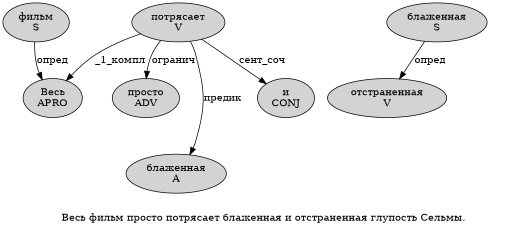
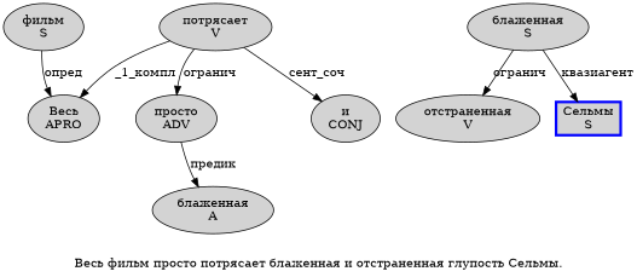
  digraph {
    fontname="DejaVu Serif"
    label="Весь фильм просто потрясает блаженная и отстраненная глупость Сельмы."
    node [fillcolor=lightgray fontname="DejaVu Serif" penwidth=1 shape=ellipse style=filled]
    edge [fontname="DejaVu Serif"]
    n1 [label="Весь\nAPRO"]
    n2 [label="фильм\nS"]
    n3 [label="просто\nADV"]
    n4 [label="потрясает\nV"]
    n5 [label="блаженная\nA"]
    n6 [label="и\nCONJ"]
    n7 [label="отстраненная\nV"]
    n8 [label="блаженная\nS"]
+   n9 [color=blue label="Сельмы\nS" penwidth=3 shape=box]
    n2 -> n1 [label="опред"]
    n4 -> n1 [label="_1_компл"]
    n4 -> n3 [label="огранич"]
-   n4 -> n5 [label="предик"]
+   n3 -> n5 [label="предик"]
    n4 -> n6 [label="сент_соч"]
-   n8 -> n7 [label="опред"]
+   n8 -> n7 [label="огранич"]
+   n8 -> n9 [label="квазиагент"]
  }
